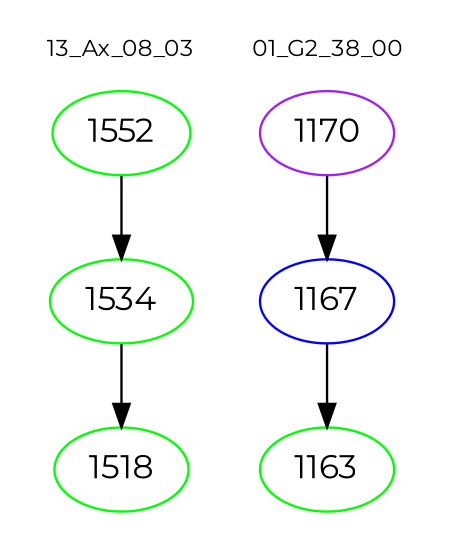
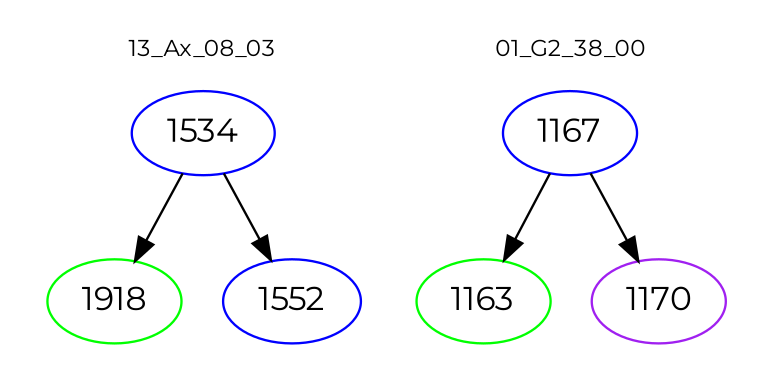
  digraph {
    fontname=Montserrat
    node [color=blue fontname=Montserrat]
    edge [color=black fontname=Montserrat]
-   n1 [color=green label=1534]
-   n2 [color=green label=1518]
-   n3 [color=green label=1552]
+   n1 [label=1534]
+   n2 [color=green label=1918]
+   n3 [label=1552]
    n4 [label=1167]
    n5 [color=green label=1163]
    n6 [color=purple label=1170]
    subgraph cluster_1 {
      color=white
      fontsize=10
      label="13_Ax_08_03"
      n1
      n2
      n3
    }
    subgraph cluster_2 {
      color=white
      fontsize=10
      label="01_G2_38_00"
      n4
      n5
      n6
    }
    n1 -> n2
-   n3 -> n1
+   n1 -> n3
    n4 -> n5
-   n6 -> n4
+   n4 -> n6
  }
